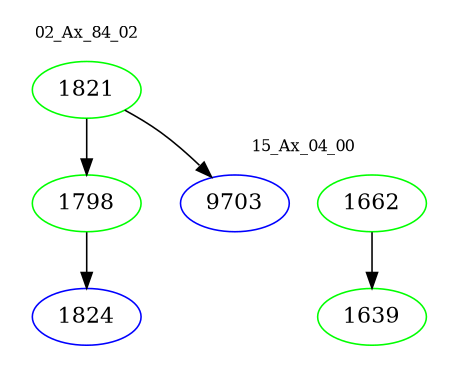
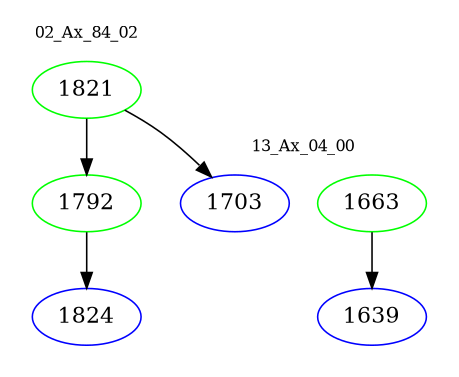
  digraph {
    node [color=green]
    edge [color=black]
    n1 [label=1821]
-   n2 [label=1798]
+   n2 [label=1792]
    n3 [color=blue label=1824]
-   n4 [label=1662]
-   n5 [label=1639]
-   n6 [color=blue label=9703]
+   n4 [label=1663]
+   n5 [color=blue label=1639]
+   n6 [color=blue label=1703]
    subgraph cluster_1 {
      color=white
      fontsize=10
      label="02_Ax_84_02"
      n1
      n2
      n3
    }
    subgraph cluster_2 {
      color=white
      fontsize=10
-     label="15_Ax_04_00"
+     label="13_Ax_04_00"
      n4
      n5
      n6
    }
    n1 -> n2
    n1 -> n6
    n2 -> n3
    n4 -> n5
  }
